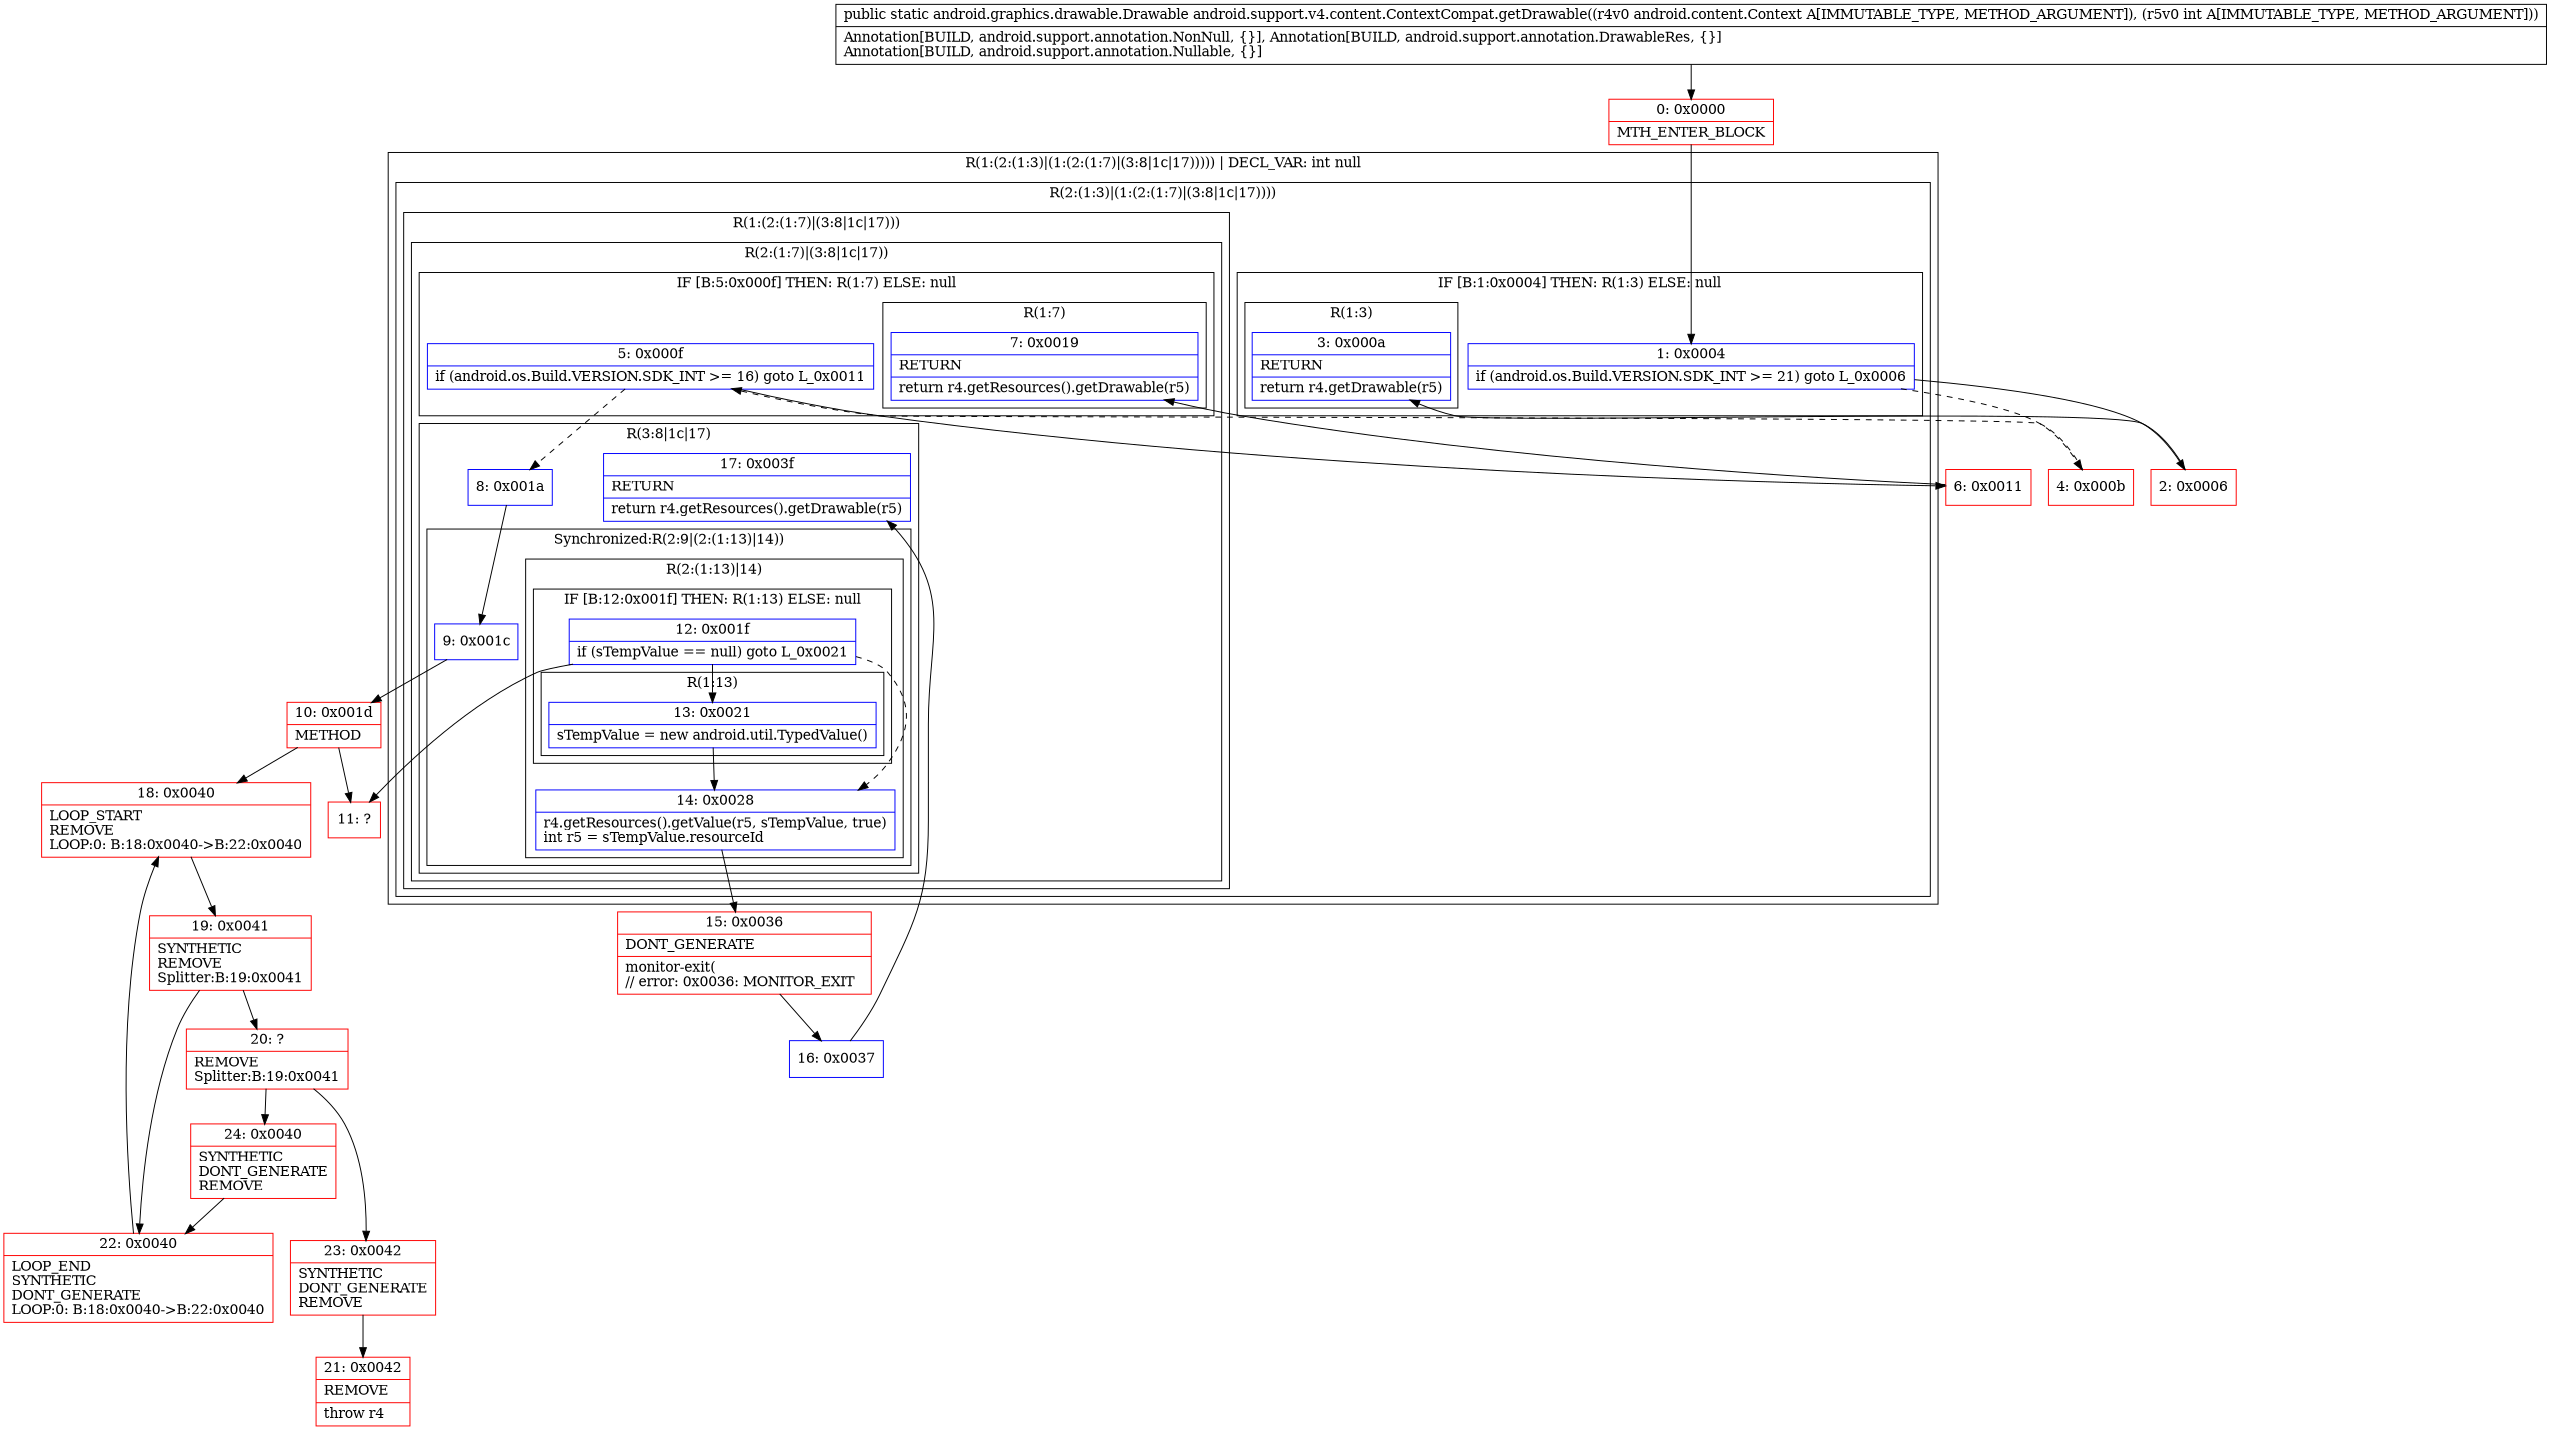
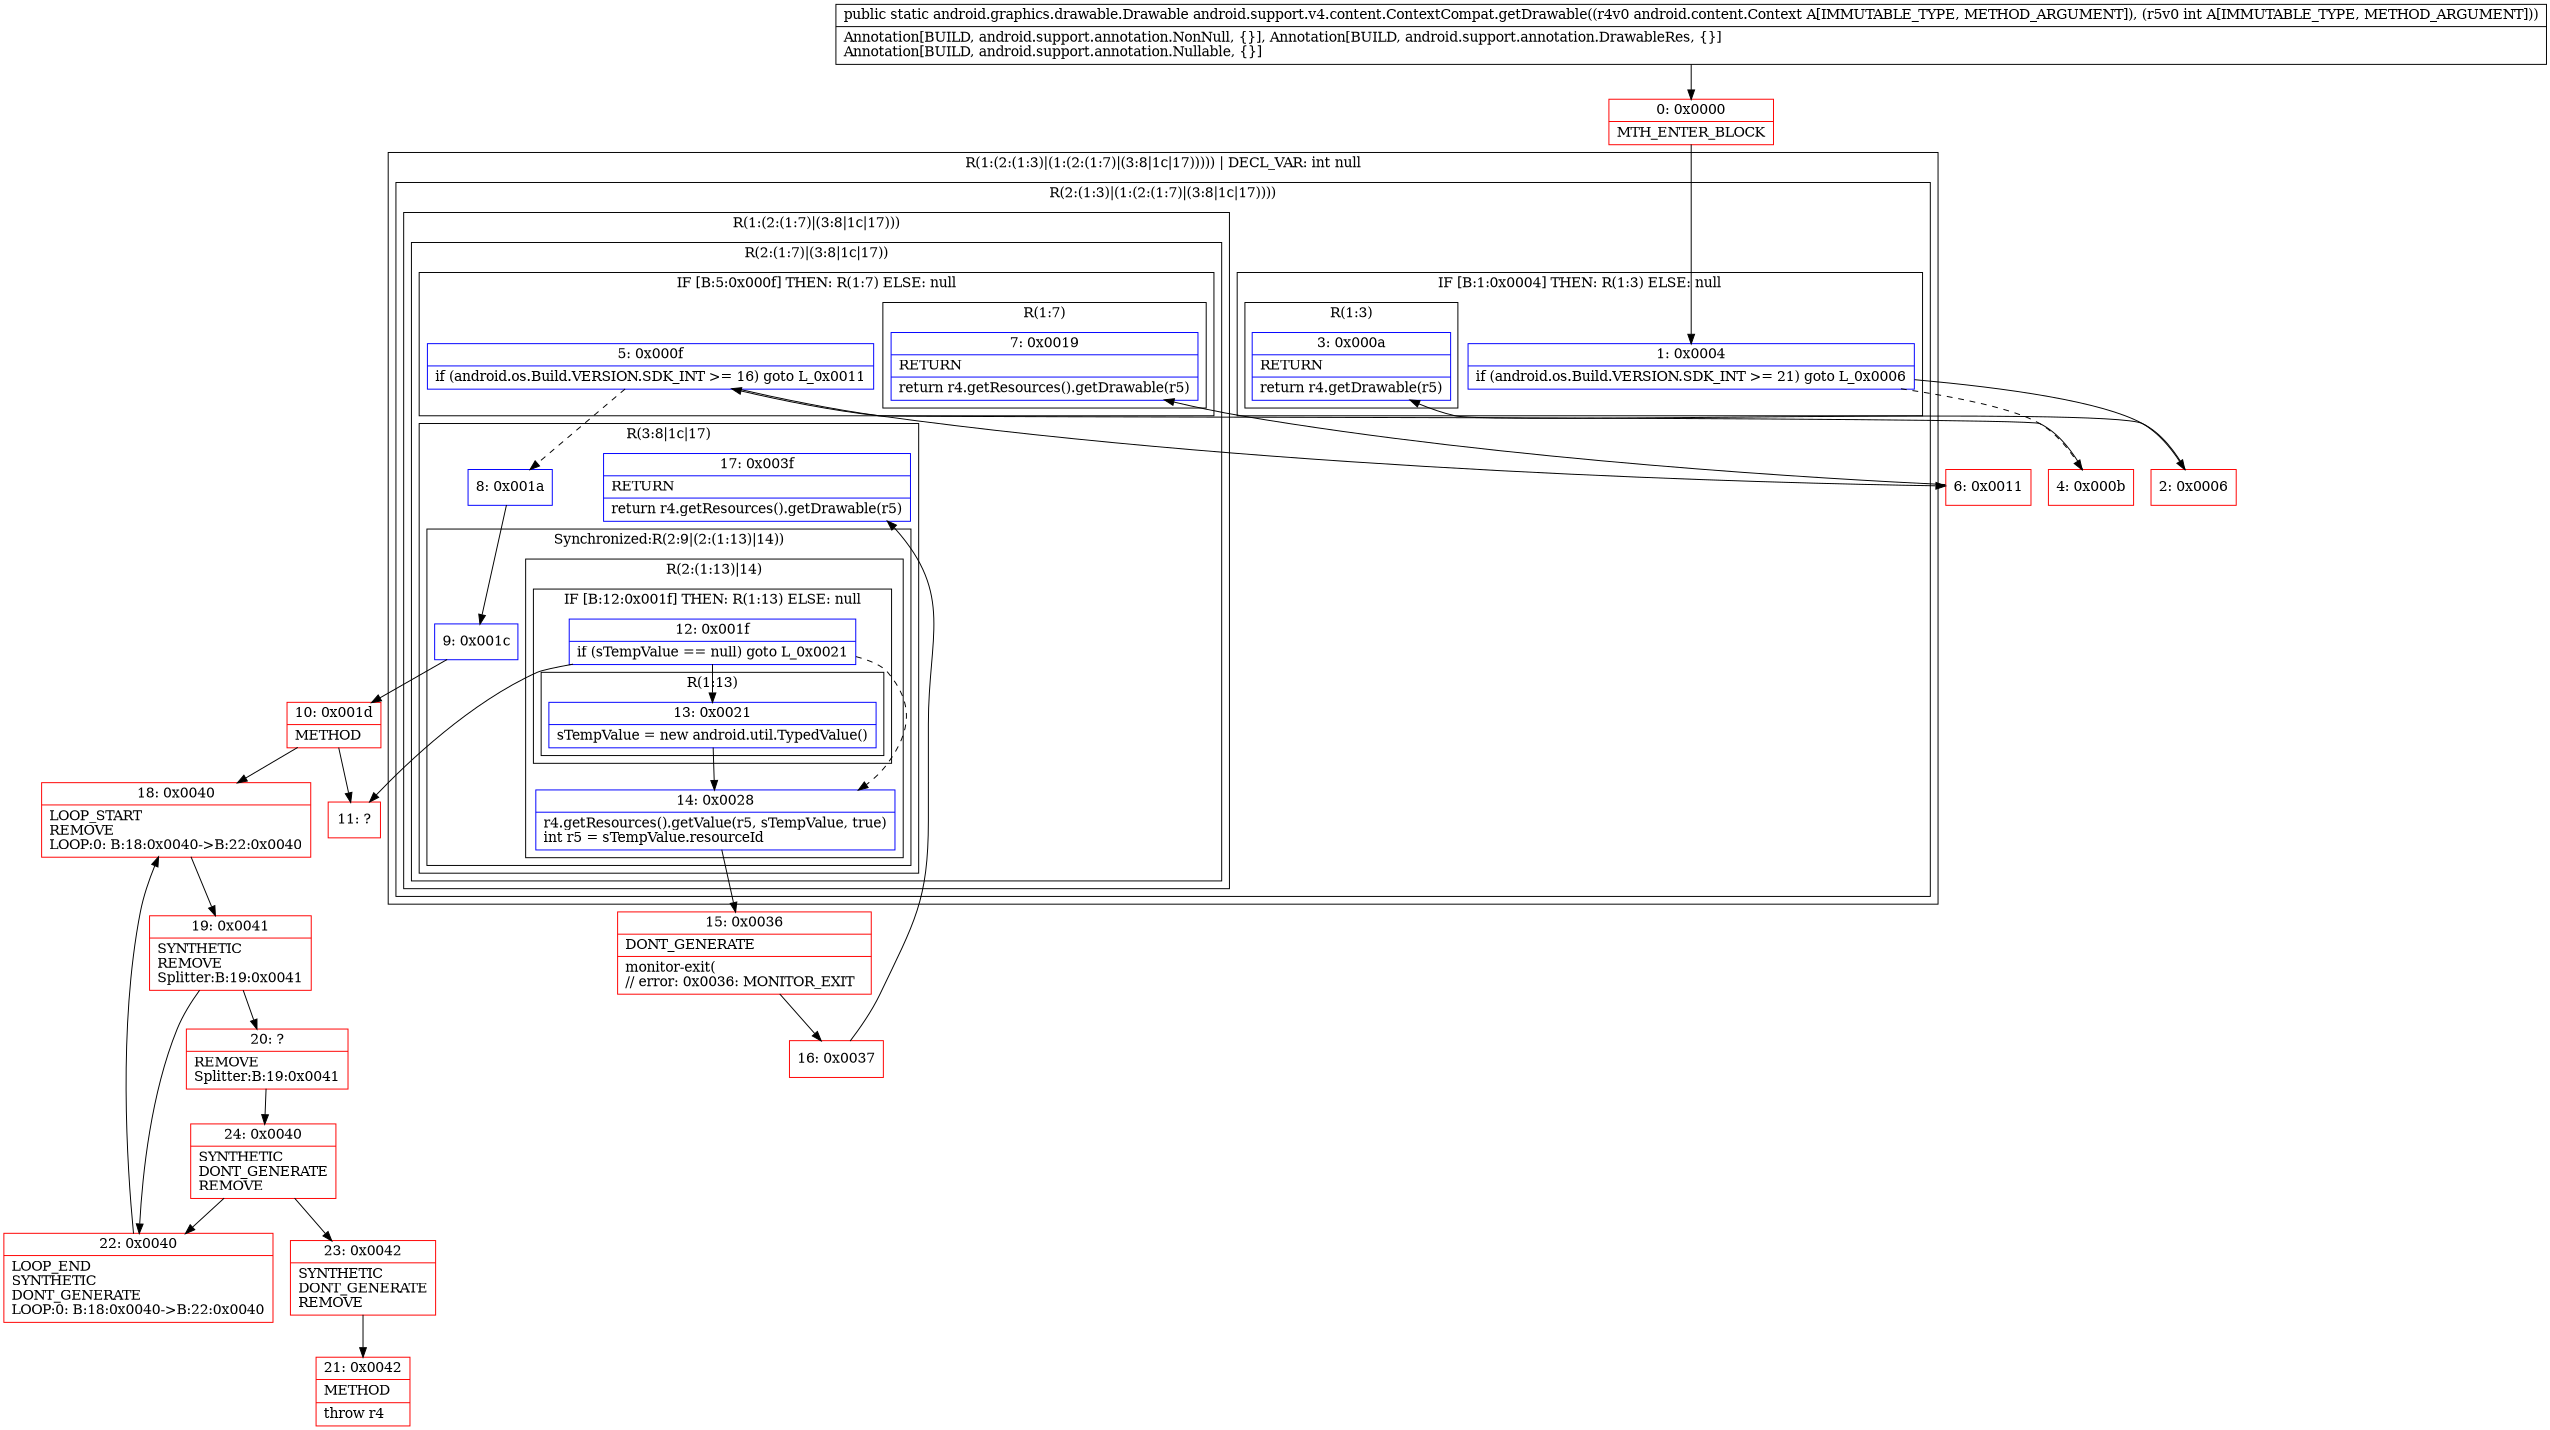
  digraph {
    fontname="DejaVu Serif"
    node [color=red fontname="DejaVu Serif" shape=record]
    edge [fontname="DejaVu Serif"]
    n1 [color=blue label="{3\:\ 0x000a|RETURN\l|return r4.getDrawable(r5)\l}"]
    n2 [color=blue label="{1\:\ 0x0004|if (android.os.Build.VERSION.SDK_INT \>= 21) goto L_0x0006\l}"]
    n3 [color=blue label="{7\:\ 0x0019|RETURN\l|return r4.getResources().getDrawable(r5)\l}"]
    n4 [color=blue label="{5\:\ 0x000f|if (android.os.Build.VERSION.SDK_INT \>= 16) goto L_0x0011\l}"]
    n5 [color=blue label="{13\:\ 0x0021|sTempValue = new android.util.TypedValue()\l}"]
    n6 [color=blue label="{12\:\ 0x001f|if (sTempValue == null) goto L_0x0021\l}"]
    n7 [color=blue label="{14\:\ 0x0028|r4.getResources().getValue(r5, sTempValue, true)\lint r5 = sTempValue.resourceId\l}"]
    n8 [color=blue label="{9\:\ 0x001c}"]
    n9 [color=blue label="{8\:\ 0x001a}"]
    n10 [color=blue label="{17\:\ 0x003f|RETURN\l|return r4.getResources().getDrawable(r5)\l}"]
    n11 [label="{2\:\ 0x0006}"]
    n12 [label="{4\:\ 0x000b}"]
    n13 [label="{6\:\ 0x0011}"]
    n14 [label="{11\:\ ?}"]
    n15 [label="{15\:\ 0x0036|DONT_GENERATE\l|monitor\-exit(\l\/\/ error: 0x0036: MONITOR_EXIT  \l}"]
    n16 [label="{10\:\ 0x001d|METHOD\l}"]
    n17 [label="{18\:\ 0x0040|LOOP_START\lREMOVE\lLOOP:0: B:18:0x0040\-\>B:22:0x0040\l}"]
-   n18 [color=blue label="{16\:\ 0x0037}"]
+   n18 [label="{16\:\ 0x0037}"]
    n19 [label="{0\:\ 0x0000|MTH_ENTER_BLOCK\l}"]
    n20 [label="{19\:\ 0x0041|SYNTHETIC\lREMOVE\lSplitter:B:19:0x0041\l}"]
    n21 [label="{20\:\ ?|REMOVE\lSplitter:B:19:0x0041\l}"]
    n22 [label="{22\:\ 0x0040|LOOP_END\lSYNTHETIC\lDONT_GENERATE\lLOOP:0: B:18:0x0040\-\>B:22:0x0040\l}"]
    n23 [label="{23\:\ 0x0042|SYNTHETIC\lDONT_GENERATE\lREMOVE\l}"]
    n24 [label="{24\:\ 0x0040|SYNTHETIC\lDONT_GENERATE\lREMOVE\l}"]
-   n25 [label="{21\:\ 0x0042|REMOVE\l|throw r4\l}"]
+   n25 [label="{21\:\ 0x0042|METHOD\l|throw r4\l}"]
    n26 [label="{public static android.graphics.drawable.Drawable android.support.v4.content.ContextCompat.getDrawable((r4v0 android.content.Context A[IMMUTABLE_TYPE, METHOD_ARGUMENT]), (r5v0 int A[IMMUTABLE_TYPE, METHOD_ARGUMENT]))  | Annotation[BUILD, android.support.annotation.NonNull, \{\}], Annotation[BUILD, android.support.annotation.DrawableRes, \{\}]\lAnnotation[BUILD, android.support.annotation.Nullable, \{\}]\l}" color=""]
    subgraph cluster_1 {
      label="R(1:(2:(1:3)|(1:(2:(1:7)|(3:8|1c|17))))) | DECL_VAR: int null\l"
      subgraph cluster_2 {
        label="R(2:(1:3)|(1:(2:(1:7)|(3:8|1c|17))))"
        subgraph cluster_3 {
          label="IF [B:1:0x0004] THEN: R(1:3) ELSE: null"
          n2
          subgraph cluster_4 {
            label="R(1:3)"
            n1
          }
        }
        subgraph cluster_5 {
          label="R(1:(2:(1:7)|(3:8|1c|17)))"
          subgraph cluster_6 {
            label="R(2:(1:7)|(3:8|1c|17))"
            subgraph cluster_7 {
              label="IF [B:5:0x000f] THEN: R(1:7) ELSE: null"
              n4
              subgraph cluster_8 {
                label="R(1:7)"
                n3
              }
            }
            subgraph cluster_9 {
              label="R(3:8|1c|17)"
              n9
              n10
              subgraph cluster_10 {
                label="Synchronized:R(2:9|(2:(1:13)|14))"
                n8
                subgraph cluster_11 {
                  label="R(2:(1:13)|14)"
                  n7
                  subgraph cluster_12 {
                    label="IF [B:12:0x001f] THEN: R(1:13) ELSE: null"
                    n6
                    subgraph cluster_13 {
                      label="R(1:13)"
                      n5
                    }
                  }
                }
              }
            }
          }
        }
      }
    }
    n2 -> n11
    n2 -> n12 [style=dashed]
    n4 -> n9 [style=dashed]
    n4 -> n13
    n5 -> n7
    n6 -> n5
    n6 -> n7 [style=dashed]
    n6 -> n14
    n7 -> n15
    n8 -> n16
    n9 -> n8
    n11 -> n1
-   n12 -> n4 [style=dashed]
+   n12 -> n4
    n13 -> n3
    n15 -> n18
    n16 -> n14
    n16 -> n17
    n17 -> n20
    n18 -> n10
    n19 -> n2
    n20 -> n21
    n20 -> n22
-   n21 -> n23
+   n24 -> n23
    n21 -> n24
    n22 -> n17
    n23 -> n25
    n24 -> n22
    n26 -> n19
  }
